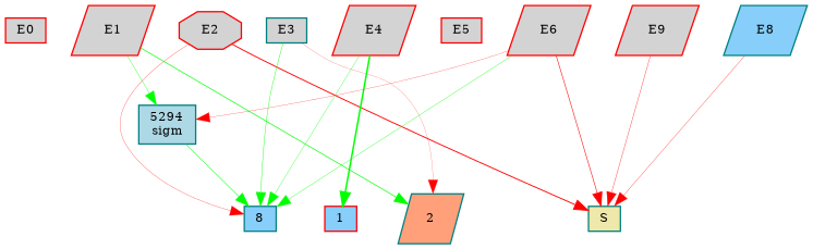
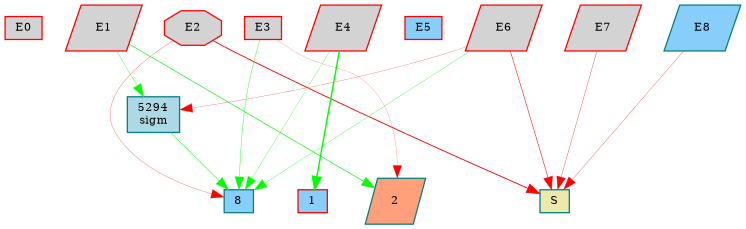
  digraph {
    node [color=red fillcolor=lightgray fontsize=9 shape=box style=filled]
    edge [style=solid]
    E0 [height=0.2 width=0.2]
    E1 [height=0.2 shape=parallelogram width=0.2]
    E2 [height=0.2 shape=octagon width=0.2]
-   E3 [color=teal height=0.2 width=0.2]
+   E3 [height=0.2 width=0.2]
    E4 [height=0.2 shape=parallelogram width=0.2]
-   E5 [height=0.2 width=0.2]
+   E5 [fillcolor=lightskyblue height=0.2 width=0.2]
    E6 [height=0.2 shape=parallelogram width=0.2]
-   E7 [height=0.2 shape=parallelogram width=0.2 label=E9]
+   E7 [height=0.2 shape=parallelogram width=0.2]
    E8 [color=teal fillcolor=lightskyblue height=0.2 shape=parallelogram width=0.2]
    n10 [color=teal fillcolor=lightskyblue height=0.2 label=8 width=0.2]
    1 [fillcolor=lightskyblue height=0.2 width=0.2]
    2 [color=teal fillcolor=lightsalmon height=0.2 shape=parallelogram width=0.2]
    S [color=teal fillcolor=palegoldenrod height=0.2 width=0.2]
    n14 [color=teal fillcolor=lightblue height=0.2 label="5294\nsigm" width=0.2]
    subgraph sub_1 {
      rank=source
      E0
      E1
      E2
      E3
      E4
      E5
      E6
      E7
      E8
    }
    subgraph sub_2 {
      rank=sink
      n10
      1
      2
      S
    }
    E0 -> E1 [style=invis]
    E1 -> E2 [style=invis]
    E1 -> 2 [color=green penwidth=0.5053074342880527]
    E1 -> n14 [color=green penwidth=0.2642310178261456]
    E2 -> E3 [style=invis]
    E2 -> n10 [color=red penwidth=0.1954038861936564]
    E2 -> S [color=red penwidth=0.6936834706753269]
    E3 -> E4 [style=invis]
    E3 -> n10 [color=green penwidth=0.3053710532599663]
    E3 -> 2 [color=red penwidth=0.13167979309484584]
    E4 -> E5 [style=invis]
    E4 -> n10 [color=green penwidth=0.2324452999115596]
    E4 -> 1 [color=green penwidth=1.1373172687550734]
    E5 -> E6 [style=invis]
    E6 -> E7 [style=invis]
    E6 -> n10 [color=green penwidth=0.2478369783270483]
    E6 -> S [color=red penwidth=0.4169036524164881]
    E6 -> n14 [color=red penwidth=0.17232018274170224]
    E7 -> E8 [style=invis]
    E7 -> S [color=red penwidth=0.2577195497725081]
    E8 -> S [color=red penwidth=0.21559200971210116]
    n10 -> 1 [style=invis]
    1 -> 2 [style=invis]
    2 -> S [style=invis]
    n14 -> n10 [color=green penwidth=0.3748662843200318]
  }
